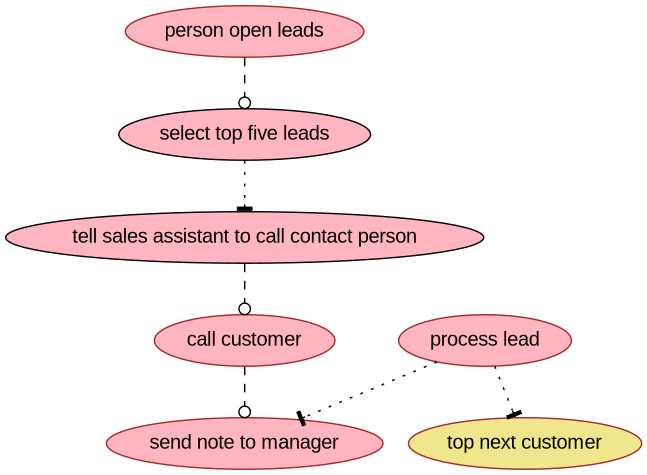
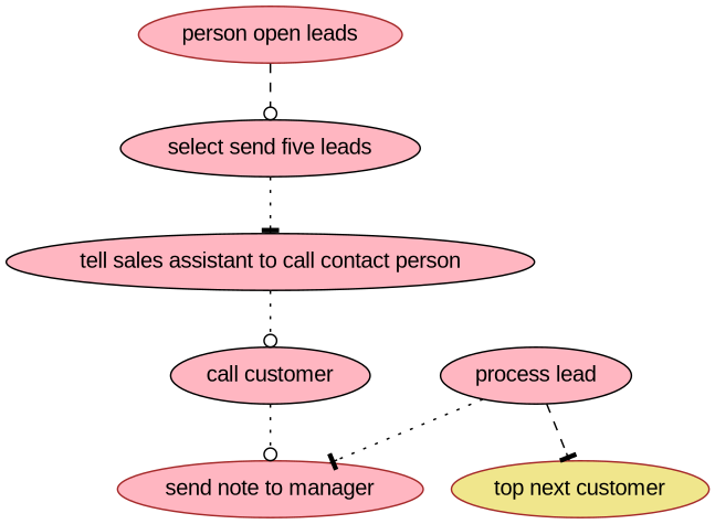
  strict digraph {
    fontname="Liberation Sans"
    node [color=brown fillcolor=lightpink fontname="Liberation Sans" style=filled]
    edge [arrowhead=odot attrs="{'type': 'flow', 'label': 'flow'}" fontname="Liberation Sans" style=dotted]
    n1 [attrs="{'type': 'Activity', 'label': 'check open leads'}" label="person open leads"]
-   "select top five leads" [attrs="{'type': 'Activity', 'label': 'select top five leads'}" color=black]
+   "select top five leads" [attrs="{'type': 'Activity', 'label': 'select top five leads'}" color=black label="select send five leads"]
    "tell sales assistant to call contact person" [attrs="{'type': 'Activity', 'label': 'tell sales assistant to call contact person'}" color=black]
-   "call customer" [attrs="{'type': 'Activity', 'label': 'call customer'}"]
+   "call customer" [attrs="{'type': 'Activity', 'label': 'call customer'}" color=black]
    "send note to manager" [attrs="{'type': 'Activity', 'label': 'send note to manager'}"]
-   "process lead" [attrs="{'type': 'Activity', 'label': 'process lead'}"]
+   "process lead" [attrs="{'type': 'Activity', 'label': 'process lead'}" color=black]
    n7 [attrs="{'type': 'Activity', 'label': 'call next customer'}" fillcolor=khaki label="top next customer"]
    n1 -> "select top five leads" [style=dashed]
    "select top five leads" -> "tell sales assistant to call contact person" [arrowhead=tee]
-   "tell sales assistant to call contact person" -> "call customer" [style=dashed]
-   "call customer" -> "send note to manager" [style=dashed]
+   "tell sales assistant to call contact person" -> "call customer"
+   "call customer" -> "send note to manager"
    "process lead" -> "send note to manager" [arrowhead=tee]
-   "process lead" -> n7 [arrowhead=tee]
+   "process lead" -> n7 [arrowhead=tee style=dashed]
  }
